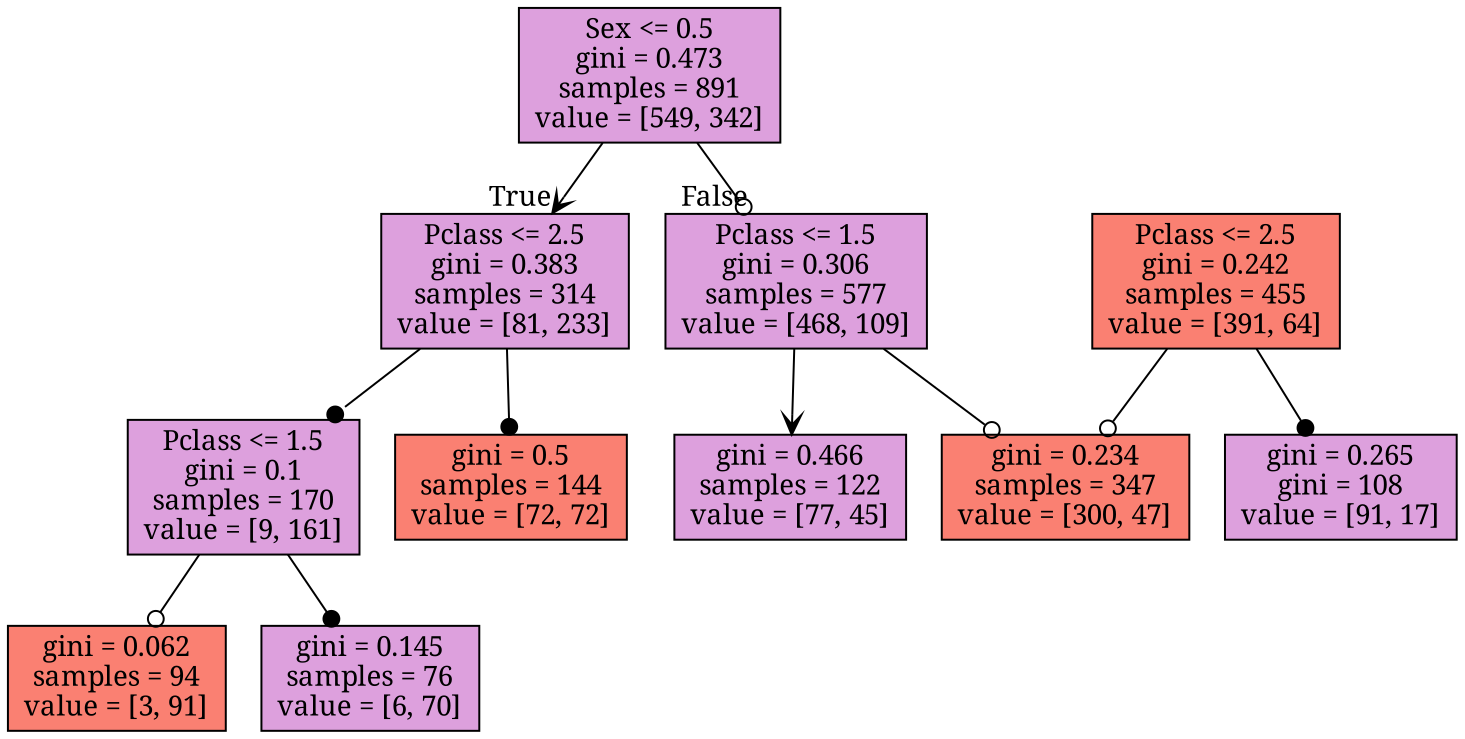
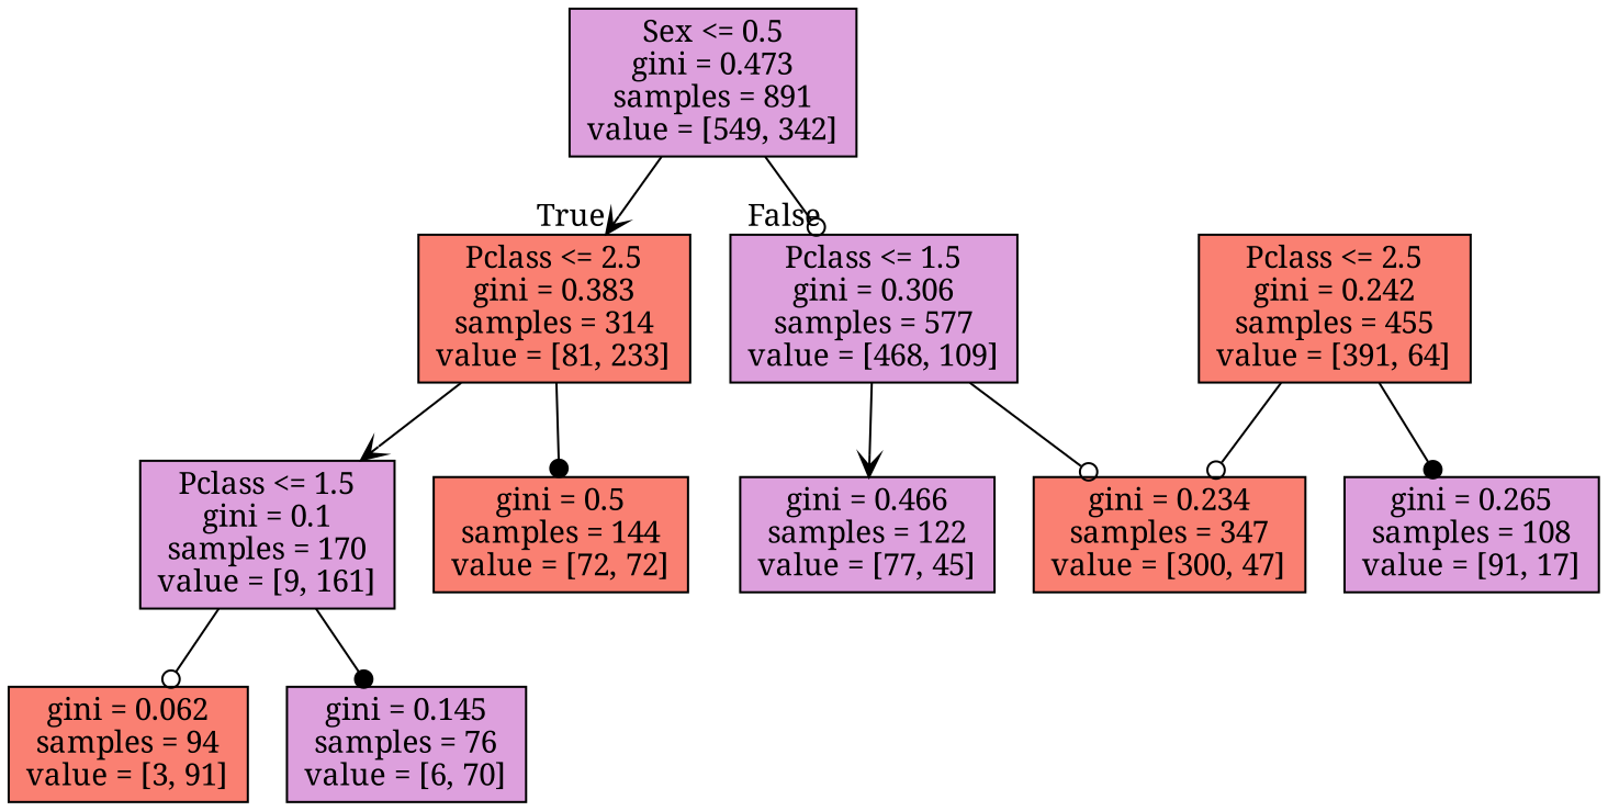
  digraph {
    fontname="Noto Serif"
    node [fillcolor=plum fontname="Noto Serif" shape=box style=filled]
    edge [arrowhead=odot fontname="Noto Serif"]
    n1 [label="Sex <= 0.5\ngini = 0.473\nsamples = 891\nvalue = [549, 342]"]
-   n2 [label="Pclass <= 2.5\ngini = 0.383\nsamples = 314\nvalue = [81, 233]"]
+   n2 [fillcolor=salmon label="Pclass <= 2.5\ngini = 0.383\nsamples = 314\nvalue = [81, 233]"]
    n3 [label="Pclass <= 1.5\ngini = 0.306\nsamples = 577\nvalue = [468, 109]"]
    n4 [label="Pclass <= 1.5\ngini = 0.1\nsamples = 170\nvalue = [9, 161]"]
    n5 [fillcolor=salmon label="gini = 0.5\nsamples = 144\nvalue = [72, 72]"]
    n6 [label="gini = 0.466\nsamples = 122\nvalue = [77, 45]"]
    n7 [fillcolor=salmon label="gini = 0.234\nsamples = 347\nvalue = [300, 47]"]
    n8 [fillcolor=salmon label="gini = 0.062\nsamples = 94\nvalue = [3, 91]"]
    n9 [label="gini = 0.145\nsamples = 76\nvalue = [6, 70]"]
    n10 [fillcolor=salmon label="Pclass <= 2.5\ngini = 0.242\nsamples = 455\nvalue = [391, 64]"]
-   n11 [label="gini = 0.265\ngini = 108\nvalue = [91, 17]"]
+   n11 [label="gini = 0.265\nsamples = 108\nvalue = [91, 17]"]
    n1 -> n2 [arrowhead=vee headlabel=True labelangle=45 labeldistance=2.5]
    n1 -> n3 [headlabel=False labelangle=-45 labeldistance=2.5]
-   n2 -> n4 [arrowhead=dot]
+   n2 -> n4 [arrowhead=vee]
    n2 -> n5 [arrowhead=dot]
    n3 -> n6 [arrowhead=vee]
    n3 -> n7
    n4 -> n8
    n4 -> n9 [arrowhead=dot]
    n10 -> n7
    n10 -> n11 [arrowhead=dot]
  }
